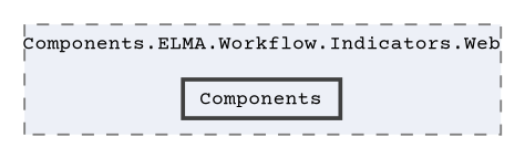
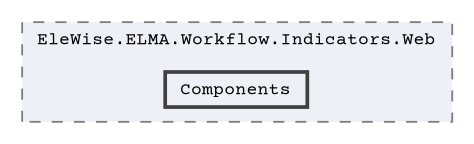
  digraph {
    compound=true
    fontname="Courier Prime"
    n1 [color=grey25 fillcolor="#edf0f7" fontname="Courier Prime" fontsize=10 height=0.2 label=Components shape=box style="filled,bold" width=0.4]
    subgraph cluster_1 {
      bgcolor="#edf0f7"
      fontsize=10
-     label="Components.ELMA.Workflow.Indicators.Web"
+     label="EleWise.ELMA.Workflow.Indicators.Web"
      pencolor=grey50
      style="filled,dashed"
      n1
    }
  }
